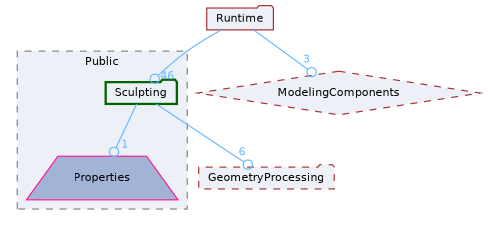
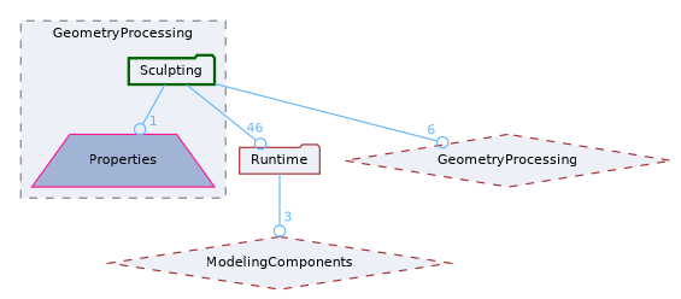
  digraph {
    compound=true
    node [color=brown fillcolor="#edf0f7" fontname=Helvetica fontsize=10 shape=folder style=filled]
    edge [arrowhead=odot color=steelblue1 fontcolor=steelblue1 fontname=Helvetica fontsize=10 labeldistance=1.5 labelfontname=Helvetica labelfontsize=10]
    n1 [color=deeppink fillcolor="#a2b4d6" height=0.2 label=Properties shape=trapezium width=0.4]
    n2 [color=darkgreen height=0.2 label=Sculpting style="filled,bold" width=0.4]
    n3 [height=0.2 label=Runtime width=0.4]
-   n4 [height=0.2 label=GeometryProcessing style="filled,dashed" width=0.4]
+   n4 [height=0.2 label=GeometryProcessing shape=diamond style="filled,dashed" width=0.4]
    n5 [height=0.2 label=ModelingComponents shape=diamond style="filled,dashed" width=0.4]
    subgraph cluster_1 {
      bgcolor="#edf0f7"
      fontname=Helvetica
      fontsize=10
-     label=Public
+     label=GeometryProcessing
      pencolor=grey50
      style="filled,dashed"
      n1
      n2
    }
    n2 -> n1 [headlabel=1]
-   n3 -> n2 [headlabel=46]
+   n2 -> n3 [headlabel=46]
    n2 -> n4 [headlabel=6]
    n3 -> n5 [headlabel=3]
  }
